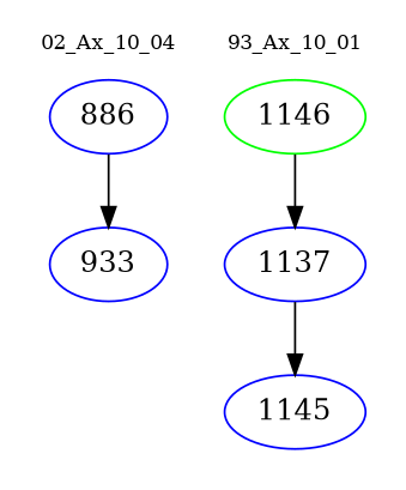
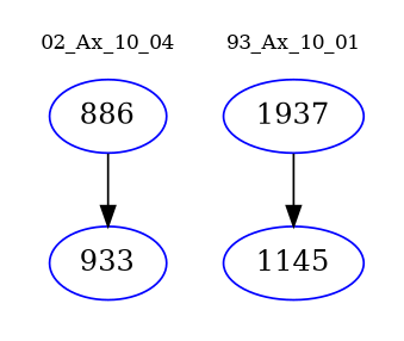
  digraph {
    node [color=blue]
    edge [color=black]
    n1 [label=886]
    n2 [label=933]
-   n3 [color=green label=1146]
-   n4 [label=1137]
+   n4 [label=1937]
    n5 [label=1145]
    subgraph cluster_1 {
      color=white
      fontsize=10
      label="02_Ax_10_04"
      n1
      n2
    }
    subgraph cluster_2 {
      color=white
      fontsize=10
      label="93_Ax_10_01"
-     n3
      n4
      n5
    }
    n1 -> n2
-   n3 -> n4
    n4 -> n5
  }
